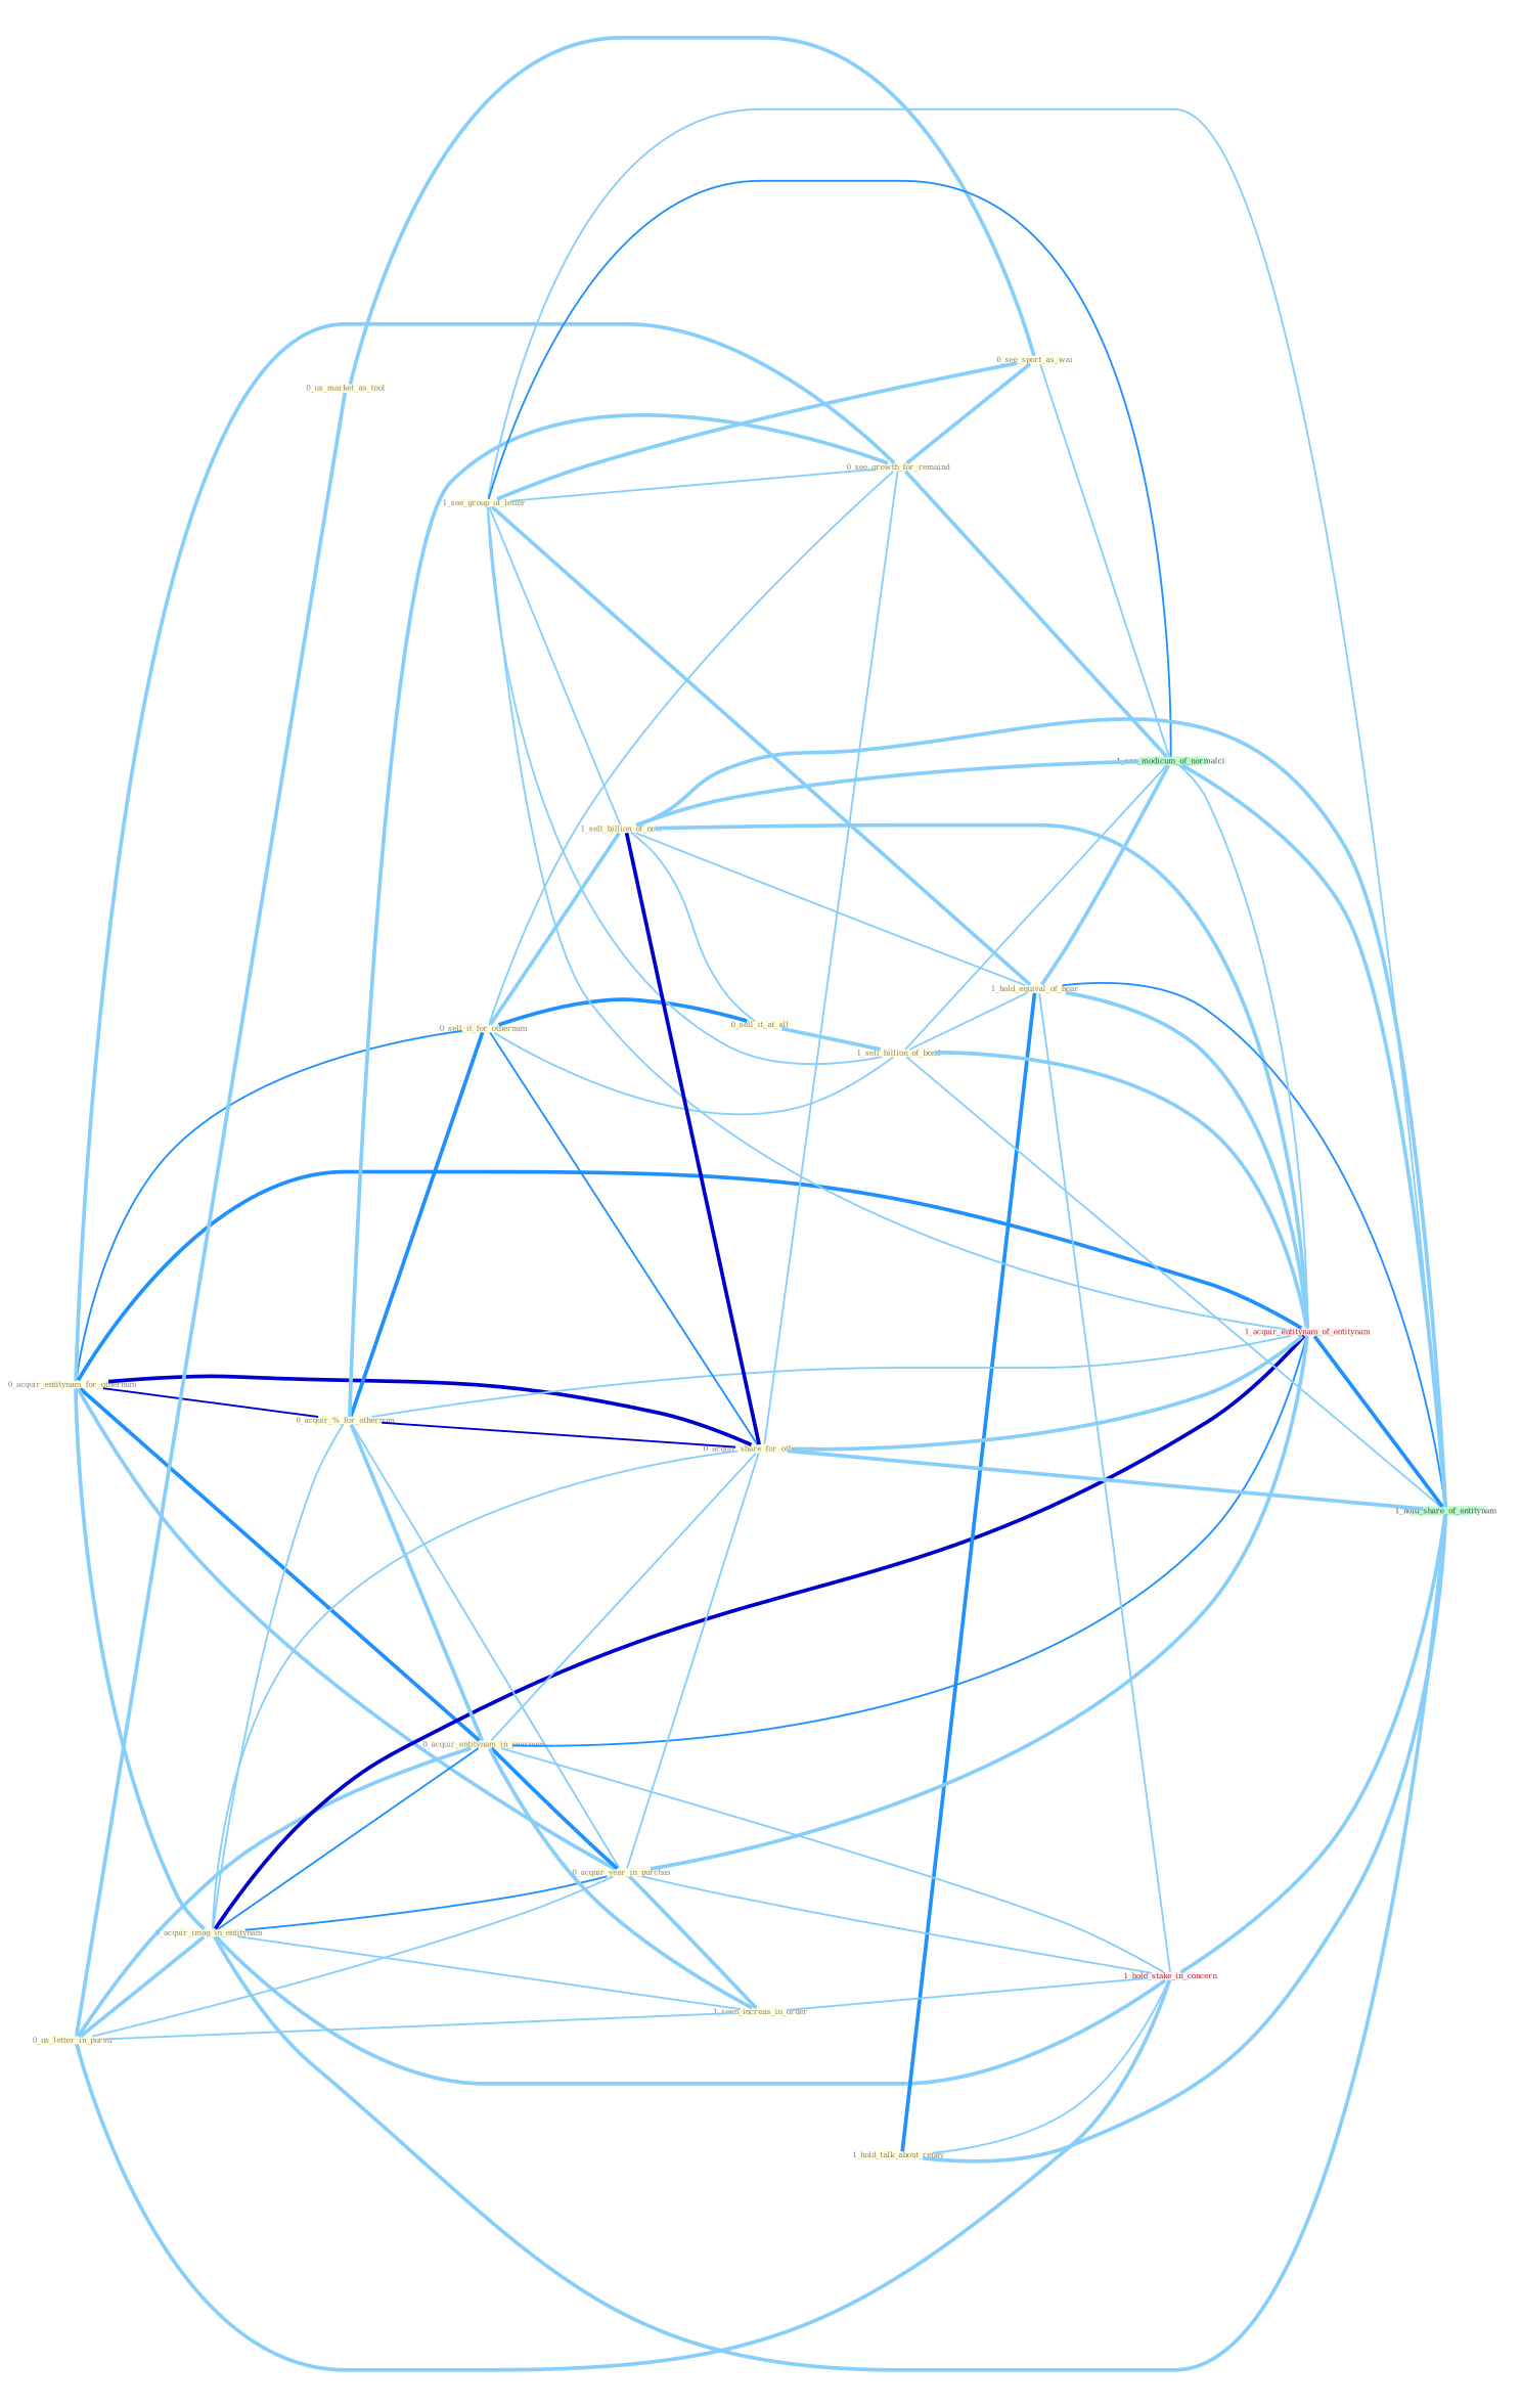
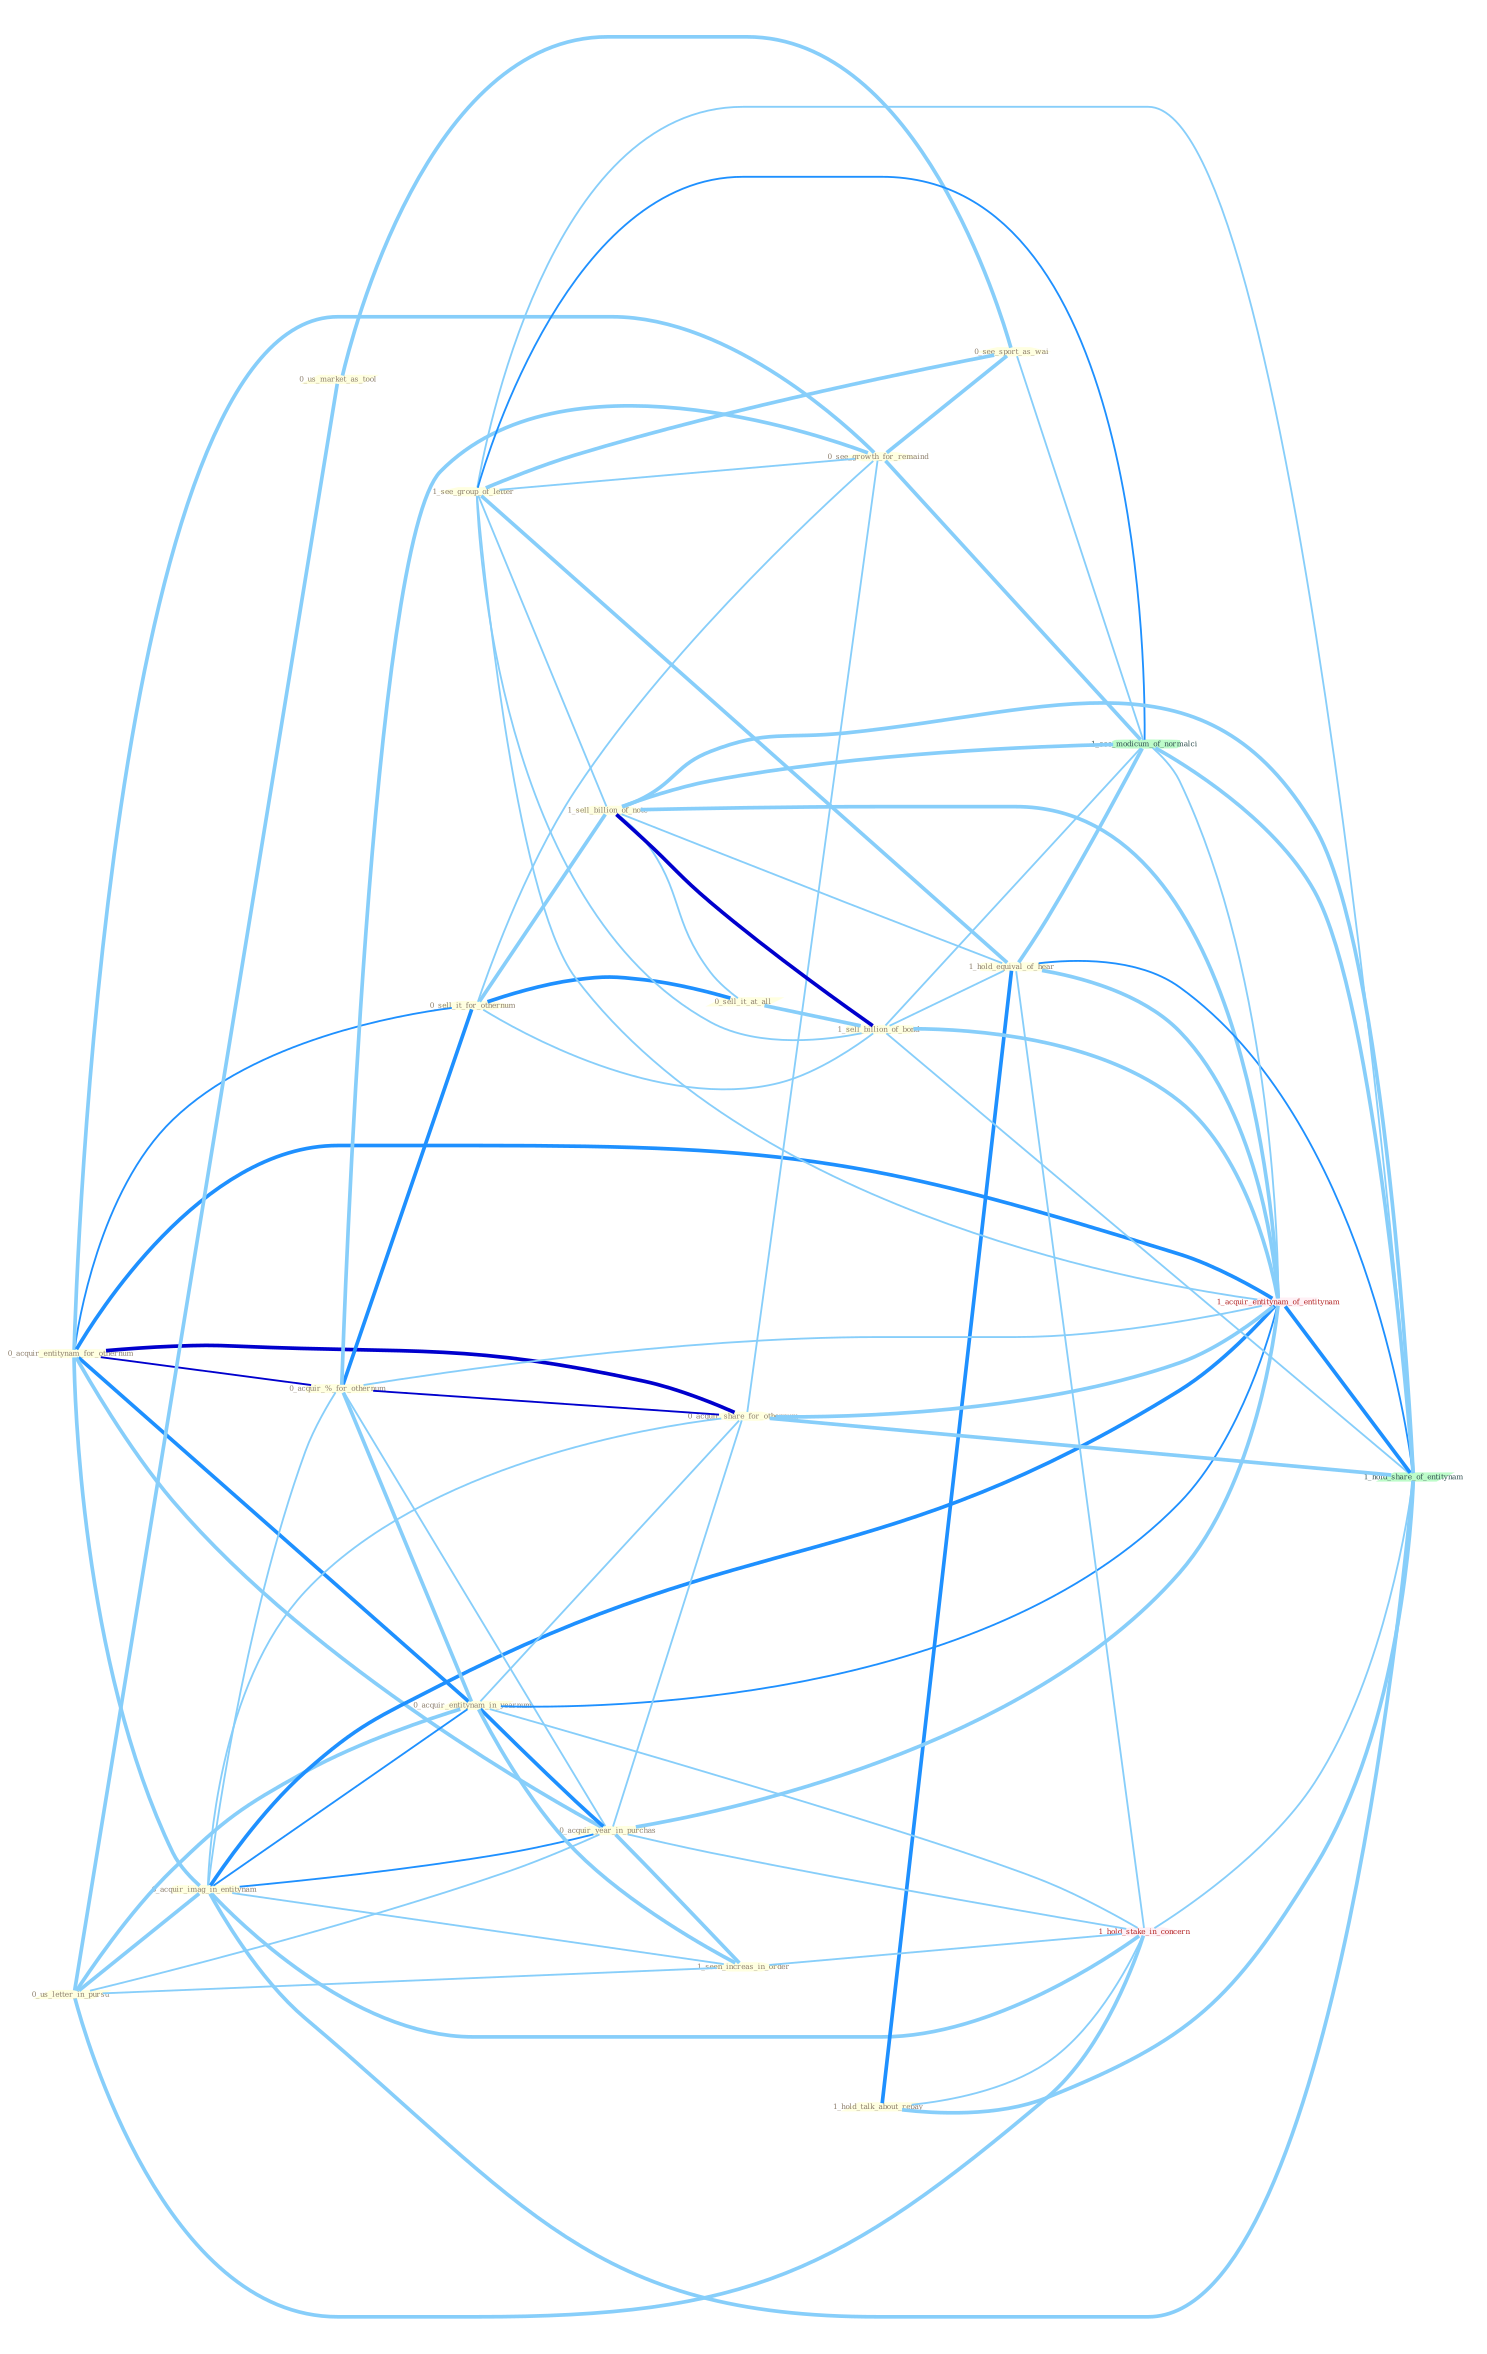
  graph {
    rankdir=LR
    node [color="#ffffe0" fixedsize=true fontcolor="#8b7d6b" fontsize=4 shape=parallelogram style=filled]
    edge [color="#87cefa" style=bold w=1]
    "0_acquir_entitynam_for_othernum " [height=.06 shape=cylinder width=.5]
    "0_us_letter_in_pursu " [height=.06 width=.5]
    "0_acquir_imag_in_entitynam " [height=.06 shape=cylinder width=.5]
    "1_hold_talk_about_repay " [height=.06 width=.5]
    "0_acquir_%_for_othernum " [height=.06 shape=cylinder width=.5]
    "0_us_market_as_tool " [height=.06 width=.5]
    "0_sell_it_for_othernum " [height=.06 shape=hexagon width=.5]
    "0_acquir_entitynam_in_yearnum " [height=.06 width=.5]
    "0_acquir_year_in_purchas " [height=.06 width=.5]
    "1_see_group_of_letter " [height=.06 shape=hexagon width=.5]
    "0_acquir_share_for_othernum " [height=.06 shape=hexagon width=.5]
    "1_sell_billion_of_note " [height=.06 shape=hexagon width=.5]
    "0_sell_it_at_all " [height=.06 width=.5]
    "1_sell_billion_of_bond " [height=.06 shape=cylinder width=.5]
    "1_hold_equival_of_hear " [height=.06 shape=cylinder width=.5]
    "0_see_growth_for_remaind " [height=.06 shape=hexagon width=.5]
    "1_seen_increas_in_order " [height=.06 shape=hexagon width=.5]
    "0_see_sport_as_wai " [height=.06 shape=hexagon width=.5]
    "1_hold_stake_in_concern " [color="#fff0f5" fontcolor="#b22222" height=.06 shape=hexagon width=.5]
    "1_acquir_entitynam_of_entitynam " [color="#fff0f5" fontcolor="#b22222" height=.06 width=.5]
    "1_hold_share_of_entitynam " [color="#BDFCC9" fontcolor="#2f4f4f" height=.06 width=.5]
    "1_see_modicum_of_normalci " [color="#BDFCC9" fontcolor="#2f4f4f" height=.06 shape=cylinder width=.5]
    subgraph sub_1 {
      "0_acquir_entitynam_for_othernum "
      "0_us_letter_in_pursu "
      "0_acquir_imag_in_entitynam "
      "1_hold_talk_about_repay "
      "0_acquir_%_for_othernum "
      "0_us_market_as_tool "
      "0_sell_it_for_othernum "
      "0_acquir_entitynam_in_yearnum "
      "0_acquir_year_in_purchas "
      "1_see_group_of_letter "
      "0_acquir_share_for_othernum "
      "1_sell_billion_of_note "
      "0_sell_it_at_all "
      "1_sell_billion_of_bond "
      "1_hold_equival_of_hear "
      "0_see_growth_for_remaind "
      "1_seen_increas_in_order "
      "0_see_sport_as_wai "
    }
    subgraph sub_2 {
      "1_hold_stake_in_concern "
      "1_acquir_entitynam_of_entitynam "
    }
    "0_acquir_entitynam_for_othernum " -- "0_acquir_imag_in_entitynam "
    "0_acquir_entitynam_for_othernum " -- "0_acquir_%_for_othernum " [color="#0000cd" style=solid w=3]
    "0_acquir_entitynam_for_othernum " -- "0_sell_it_for_othernum " [color="#1e90ff" style=solid w=2]
    "0_acquir_entitynam_for_othernum " -- "0_acquir_entitynam_in_yearnum " [color="#1e90ff" w=2]
    "0_acquir_entitynam_for_othernum " -- "0_acquir_year_in_purchas "
    "0_acquir_entitynam_for_othernum " -- "0_acquir_share_for_othernum " [color="#0000cd" w=3]
    "0_acquir_entitynam_for_othernum " -- "0_see_growth_for_remaind "
    "0_acquir_entitynam_for_othernum " -- "1_acquir_entitynam_of_entitynam " [color="#1e90ff" w=2]
    "0_us_letter_in_pursu " -- "0_acquir_imag_in_entitynam "
    "0_us_letter_in_pursu " -- "0_us_market_as_tool "
    "0_us_letter_in_pursu " -- "0_acquir_entitynam_in_yearnum "
    "0_us_letter_in_pursu " -- "0_acquir_year_in_purchas " [style=solid]
    "0_us_letter_in_pursu " -- "1_seen_increas_in_order " [style=solid]
    "0_us_letter_in_pursu " -- "1_hold_stake_in_concern "
    "0_acquir_imag_in_entitynam " -- "0_acquir_%_for_othernum " [style=solid]
    "0_acquir_imag_in_entitynam " -- "0_acquir_entitynam_in_yearnum " [color="#1e90ff" style=solid w=2]
    "0_acquir_imag_in_entitynam " -- "0_acquir_year_in_purchas " [color="#1e90ff" style=solid w=2]
    "0_acquir_imag_in_entitynam " -- "0_acquir_share_for_othernum " [style=solid]
    "0_acquir_imag_in_entitynam " -- "1_seen_increas_in_order " [style=solid]
    "0_acquir_imag_in_entitynam " -- "1_hold_stake_in_concern "
-   "0_acquir_imag_in_entitynam " -- "1_acquir_entitynam_of_entitynam " [color="#0000cd" w=2]
+   "0_acquir_imag_in_entitynam " -- "1_acquir_entitynam_of_entitynam " [color="#1e90ff" w=2]
    "0_acquir_imag_in_entitynam " -- "1_hold_share_of_entitynam "
    "1_hold_talk_about_repay " -- "1_hold_equival_of_hear " [color="#1e90ff"]
    "1_hold_talk_about_repay " -- "1_hold_stake_in_concern " [style=solid]
    "1_hold_talk_about_repay " -- "1_hold_share_of_entitynam "
    "0_acquir_%_for_othernum " -- "0_sell_it_for_othernum " [color="#1e90ff" w=2]
    "0_acquir_%_for_othernum " -- "0_acquir_entitynam_in_yearnum "
    "0_acquir_%_for_othernum " -- "0_acquir_year_in_purchas " [style=solid]
    "0_acquir_%_for_othernum " -- "0_acquir_share_for_othernum " [color="#0000cd" style=solid w=3]
    "0_acquir_%_for_othernum " -- "0_see_growth_for_remaind "
    "0_acquir_%_for_othernum " -- "1_acquir_entitynam_of_entitynam " [style=solid]
    "0_us_market_as_tool " -- "0_see_sport_as_wai "
-   "0_sell_it_for_othernum " -- "0_acquir_share_for_othernum " [color="#1e90ff" style=solid w=2]
    "0_sell_it_for_othernum " -- "1_sell_billion_of_note "
    "0_sell_it_for_othernum " -- "0_sell_it_at_all " [color="#1e90ff" w=2]
    "0_sell_it_for_othernum " -- "1_sell_billion_of_bond " [style=solid]
    "0_sell_it_for_othernum " -- "0_see_growth_for_remaind " [style=solid]
    "0_acquir_entitynam_in_yearnum " -- "0_acquir_year_in_purchas " [color="#1e90ff" w=2]
    "0_acquir_entitynam_in_yearnum " -- "0_acquir_share_for_othernum " [style=solid]
    "0_acquir_entitynam_in_yearnum " -- "1_seen_increas_in_order "
    "0_acquir_entitynam_in_yearnum " -- "1_hold_stake_in_concern " [style=solid]
    "0_acquir_entitynam_in_yearnum " -- "1_acquir_entitynam_of_entitynam " [color="#1e90ff" style=solid w=2]
    "0_acquir_year_in_purchas " -- "0_acquir_share_for_othernum " [style=solid]
    "0_acquir_year_in_purchas " -- "1_seen_increas_in_order "
    "0_acquir_year_in_purchas " -- "1_hold_stake_in_concern " [style=solid]
    "0_acquir_year_in_purchas " -- "1_acquir_entitynam_of_entitynam "
    "1_see_group_of_letter " -- "1_sell_billion_of_note " [style=solid]
    "1_see_group_of_letter " -- "1_sell_billion_of_bond " [style=solid]
    "1_see_group_of_letter " -- "1_hold_equival_of_hear "
    "1_see_group_of_letter " -- "0_see_growth_for_remaind " [style=solid]
    "1_see_group_of_letter " -- "0_see_sport_as_wai "
    "1_see_group_of_letter " -- "1_acquir_entitynam_of_entitynam " [style=solid]
    "1_see_group_of_letter " -- "1_hold_share_of_entitynam " [style=solid]
    "1_see_group_of_letter " -- "1_see_modicum_of_normalci " [color="#1e90ff" style=solid w=2]
    "0_acquir_share_for_othernum " -- "0_see_growth_for_remaind " [style=solid]
    "0_acquir_share_for_othernum " -- "1_acquir_entitynam_of_entitynam "
    "0_acquir_share_for_othernum " -- "1_hold_share_of_entitynam "
    "1_sell_billion_of_note " -- "0_sell_it_at_all " [style=solid]
-   "1_sell_billion_of_note " -- "0_acquir_share_for_othernum " [color="#0000cd" w=3]
+   "1_sell_billion_of_note " -- "1_sell_billion_of_bond " [color="#0000cd" w=3]
    "1_sell_billion_of_note " -- "1_hold_equival_of_hear " [style=solid]
    "1_sell_billion_of_note " -- "1_acquir_entitynam_of_entitynam "
    "1_sell_billion_of_note " -- "1_hold_share_of_entitynam "
    "1_sell_billion_of_note " -- "1_see_modicum_of_normalci "
    "0_sell_it_at_all " -- "1_sell_billion_of_bond "
    "1_sell_billion_of_bond " -- "1_hold_equival_of_hear " [style=solid]
    "1_sell_billion_of_bond " -- "1_acquir_entitynam_of_entitynam "
    "1_sell_billion_of_bond " -- "1_hold_share_of_entitynam " [style=solid]
    "1_sell_billion_of_bond " -- "1_see_modicum_of_normalci " [style=solid]
    "1_hold_equival_of_hear " -- "1_hold_stake_in_concern " [style=solid]
    "1_hold_equival_of_hear " -- "1_acquir_entitynam_of_entitynam "
    "1_hold_equival_of_hear " -- "1_hold_share_of_entitynam " [color="#1e90ff" style=solid w=2]
    "1_hold_equival_of_hear " -- "1_see_modicum_of_normalci "
    "0_see_growth_for_remaind " -- "0_see_sport_as_wai "
    "0_see_growth_for_remaind " -- "1_see_modicum_of_normalci "
    "1_seen_increas_in_order " -- "1_hold_stake_in_concern " [style=solid]
    "0_see_sport_as_wai " -- "1_see_modicum_of_normalci " [style=solid]
-   "1_hold_stake_in_concern " -- "1_hold_share_of_entitynam "
+   "1_hold_stake_in_concern " -- "1_hold_share_of_entitynam " [style=solid]
    "1_acquir_entitynam_of_entitynam " -- "1_hold_share_of_entitynam " [color="#1e90ff" w=2]
    "1_see_modicum_of_normalci " -- "1_acquir_entitynam_of_entitynam " [style=solid]
    "1_see_modicum_of_normalci " -- "1_hold_share_of_entitynam "
  }
